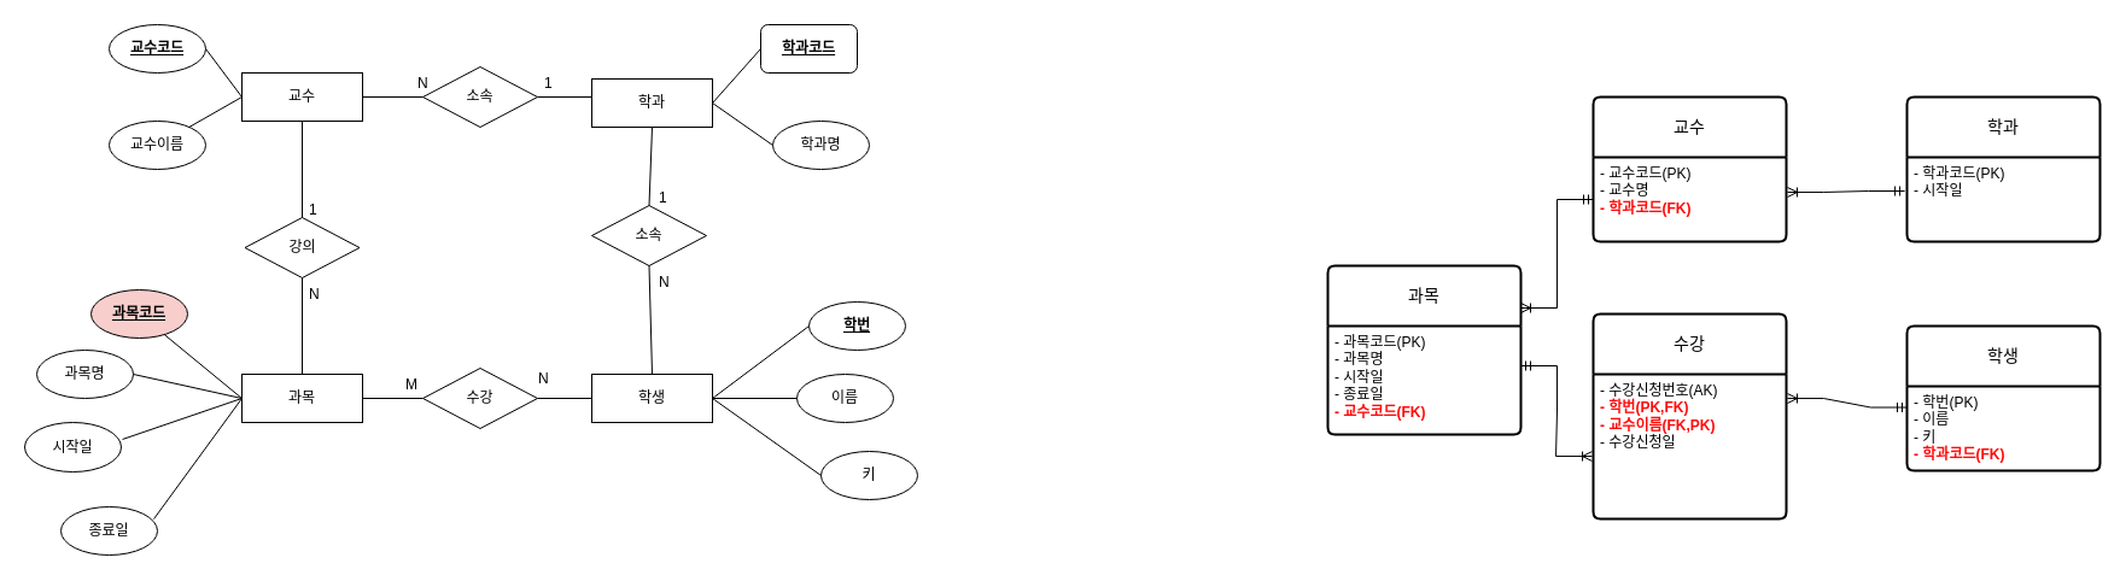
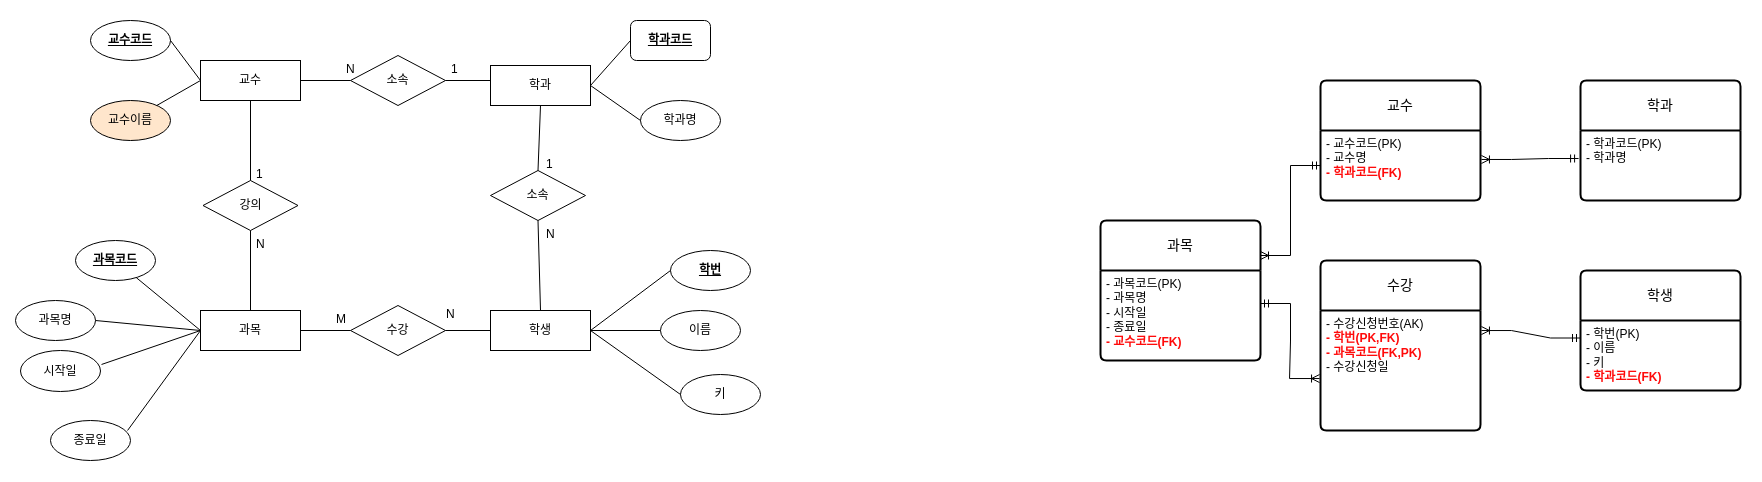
  <mxCell id="0" />
  <mxCell id="1" parent="0" />
  <mxCell id="2" value="이름" style="ellipse;whiteSpace=wrap;html=1;" vertex="1" parent="1"><mxGeometry x="660" y="310" width="80" height="40" as="geometry" /></mxCell>
  <mxCell id="3" value="&lt;b&gt;&lt;u&gt;학번&lt;/u&gt;&lt;/b&gt;" style="ellipse;whiteSpace=wrap;html=1;" vertex="1" parent="1"><mxGeometry x="670" y="250" width="80" height="40" as="geometry" /></mxCell>
  <mxCell id="4" value="키" style="ellipse;whiteSpace=wrap;html=1;" vertex="1" parent="1"><mxGeometry x="680" y="374" width="80" height="40" as="geometry" /></mxCell>
  <mxCell id="5" value="&lt;b&gt;&lt;u&gt;교수코드&lt;/u&gt;&lt;/b&gt;" style="ellipse;whiteSpace=wrap;html=1;" vertex="1" parent="1"><mxGeometry x="90" y="20" width="80" height="40" as="geometry" /></mxCell>
- <mxCell id="6" value="교수이름" style="ellipse;whiteSpace=wrap;html=1;" vertex="1" parent="1"><mxGeometry x="90" y="100" width="80" height="40" as="geometry" /></mxCell>
- <mxCell id="7" value="&lt;b&gt;&lt;u&gt;과목코드&lt;/u&gt;&lt;/b&gt;" style="ellipse;whiteSpace=wrap;html=1;fillColor=#f8cecc;" vertex="1" parent="1"><mxGeometry x="75" y="240" width="80" height="40" as="geometry" /></mxCell>
+ <mxCell id="6" value="교수이름" style="ellipse;whiteSpace=wrap;html=1;fillColor=#ffe6cc;" vertex="1" parent="1"><mxGeometry x="90" y="100" width="80" height="40" as="geometry" /></mxCell>
+ <mxCell id="7" value="&lt;b&gt;&lt;u&gt;과목코드&lt;/u&gt;&lt;/b&gt;" style="ellipse;whiteSpace=wrap;html=1;" vertex="1" parent="1"><mxGeometry x="75" y="240" width="80" height="40" as="geometry" /></mxCell>
  <mxCell id="8" value="시작일" style="ellipse;whiteSpace=wrap;html=1;" vertex="1" parent="1"><mxGeometry x="20" y="350" width="80" height="41" as="geometry" /></mxCell>
  <mxCell id="9" value="종료일" style="ellipse;whiteSpace=wrap;html=1;" vertex="1" parent="1"><mxGeometry x="50" y="420" width="80" height="40" as="geometry" /></mxCell>
- <mxCell id="10" value="과목명" style="ellipse;whiteSpace=wrap;html=1;" vertex="1" parent="1"><mxGeometry x="30" y="290" width="80" height="40" as="geometry" /></mxCell>
+ <mxCell id="10" value="과목명" style="ellipse;whiteSpace=wrap;html=1;" vertex="1" parent="1"><mxGeometry x="15" y="300" width="80" height="40" as="geometry" /></mxCell>
  <mxCell id="11" value="교수" style="whiteSpace=wrap;html=1;align=center;" vertex="1" parent="1"><mxGeometry x="200" y="60" width="100" height="40" as="geometry" /></mxCell>
  <mxCell id="12" value="학과" style="whiteSpace=wrap;html=1;align=center;" vertex="1" parent="1"><mxGeometry x="490" y="65" width="100" height="40" as="geometry" /></mxCell>
  <mxCell id="13" value="&lt;b&gt;&lt;u&gt;학과코드&lt;/u&gt;&lt;/b&gt;" style="whiteSpace=wrap;html=1;rounded=1;" vertex="1" parent="1"><mxGeometry x="630" y="20" width="80" height="40" as="geometry" /></mxCell>
  <mxCell id="14" value="학과명" style="ellipse;whiteSpace=wrap;html=1;" vertex="1" parent="1"><mxGeometry x="640" y="100" width="80" height="40" as="geometry" /></mxCell>
  <mxCell id="15" value="소속" style="shape=rhombus;perimeter=rhombusPerimeter;whiteSpace=wrap;html=1;align=center;" vertex="1" parent="1"><mxGeometry x="350" y="55" width="95" height="50" as="geometry" /></mxCell>
  <mxCell id="16" value="과목" style="whiteSpace=wrap;html=1;align=center;" vertex="1" parent="1"><mxGeometry x="200" y="310" width="100" height="40" as="geometry" /></mxCell>
  <mxCell id="17" value="학생" style="whiteSpace=wrap;html=1;align=center;" vertex="1" parent="1"><mxGeometry x="490" y="310" width="100" height="40" as="geometry" /></mxCell>
  <mxCell id="18" value="강의" style="shape=rhombus;perimeter=rhombusPerimeter;whiteSpace=wrap;html=1;align=center;" vertex="1" parent="1"><mxGeometry x="202.5" y="180" width="95" height="50" as="geometry" /></mxCell>
  <mxCell id="19" value="수강" style="shape=rhombus;perimeter=rhombusPerimeter;whiteSpace=wrap;html=1;align=center;" vertex="1" parent="1"><mxGeometry x="350" y="305" width="95" height="50" as="geometry" /></mxCell>
  <mxCell id="20" value="소속" style="shape=rhombus;perimeter=rhombusPerimeter;whiteSpace=wrap;html=1;align=center;" vertex="1" parent="1"><mxGeometry x="490" y="170" width="95" height="50" as="geometry" /></mxCell>
  <mxCell id="21" value="" style="endArrow=none;html=1;rounded=0;exitX=0.5;exitY=1;exitDx=0;exitDy=0;entryX=0.5;entryY=0;entryDx=0;entryDy=0;" edge="1" parent="1" source="11" target="18"><mxGeometry relative="1" as="geometry"><mxPoint x="300" y="240" as="sourcePoint" /><mxPoint x="460" y="240" as="targetPoint" /></mxGeometry></mxCell>
  <mxCell id="22" value="" style="endArrow=none;html=1;rounded=0;exitX=0.5;exitY=1;exitDx=0;exitDy=0;entryX=0.5;entryY=0;entryDx=0;entryDy=0;" edge="1" parent="1" source="18" target="16"><mxGeometry relative="1" as="geometry"><mxPoint x="270" y="120" as="sourcePoint" /><mxPoint x="270" y="200" as="targetPoint" /></mxGeometry></mxCell>
  <mxCell id="23" value="1" style="text;strokeColor=none;fillColor=none;spacingLeft=4;spacingRight=4;overflow=hidden;rotatable=0;points=[[0,0.5],[1,0.5]];portConstraint=eastwest;fontSize=12;whiteSpace=wrap;html=1;" vertex="1" parent="1"><mxGeometry x="250" y="160" width="40" height="30" as="geometry" /></mxCell>
  <mxCell id="24" value="N" style="text;strokeColor=none;fillColor=none;spacingLeft=4;spacingRight=4;overflow=hidden;rotatable=0;points=[[0,0.5],[1,0.5]];portConstraint=eastwest;fontSize=12;whiteSpace=wrap;html=1;" vertex="1" parent="1"><mxGeometry x="250" y="230" width="40" height="30" as="geometry" /></mxCell>
  <mxCell id="25" value="" style="endArrow=none;html=1;rounded=0;exitX=1;exitY=0.5;exitDx=0;exitDy=0;entryX=0;entryY=0.5;entryDx=0;entryDy=0;" edge="1" parent="1" source="11" target="15"><mxGeometry relative="1" as="geometry"><mxPoint x="300" y="240" as="sourcePoint" /><mxPoint x="460" y="240" as="targetPoint" /></mxGeometry></mxCell>
  <mxCell id="26" value="" style="endArrow=none;html=1;rounded=0;exitX=1;exitY=0.5;exitDx=0;exitDy=0;" edge="1" parent="1" source="15"><mxGeometry relative="1" as="geometry"><mxPoint x="310" y="90" as="sourcePoint" /><mxPoint x="490" y="80" as="targetPoint" /></mxGeometry></mxCell>
  <mxCell id="27" value="" style="endArrow=none;html=1;rounded=0;exitX=0.5;exitY=1;exitDx=0;exitDy=0;entryX=0.5;entryY=0;entryDx=0;entryDy=0;" edge="1" parent="1" source="12" target="20"><mxGeometry relative="1" as="geometry"><mxPoint x="310" y="90" as="sourcePoint" /><mxPoint x="360" y="90" as="targetPoint" /></mxGeometry></mxCell>
  <mxCell id="28" value="" style="endArrow=none;html=1;rounded=0;exitX=0.5;exitY=1;exitDx=0;exitDy=0;entryX=0.5;entryY=0;entryDx=0;entryDy=0;" edge="1" parent="1" source="20" target="17"><mxGeometry relative="1" as="geometry"><mxPoint x="550" y="115" as="sourcePoint" /><mxPoint x="548" y="180" as="targetPoint" /></mxGeometry></mxCell>
  <mxCell id="29" value="" style="endArrow=none;html=1;rounded=0;entryX=0;entryY=0.5;entryDx=0;entryDy=0;" edge="1" parent="1" source="16" target="19"><mxGeometry relative="1" as="geometry"><mxPoint x="548" y="230" as="sourcePoint" /><mxPoint x="545" y="320" as="targetPoint" /></mxGeometry></mxCell>
  <mxCell id="30" value="" style="endArrow=none;html=1;rounded=0;entryX=0;entryY=0.5;entryDx=0;entryDy=0;exitX=1;exitY=0.5;exitDx=0;exitDy=0;" edge="1" parent="1" source="19" target="17"><mxGeometry relative="1" as="geometry"><mxPoint x="310" y="338" as="sourcePoint" /><mxPoint x="360" y="335" as="targetPoint" /></mxGeometry></mxCell>
  <mxCell id="31" value="N" style="text;strokeColor=none;fillColor=none;spacingLeft=4;spacingRight=4;overflow=hidden;rotatable=0;points=[[0,0.5],[1,0.5]];portConstraint=eastwest;fontSize=12;whiteSpace=wrap;html=1;" vertex="1" parent="1"><mxGeometry x="440" y="300" width="40" height="30" as="geometry" /></mxCell>
  <mxCell id="32" value="M" style="text;strokeColor=none;fillColor=none;spacingLeft=4;spacingRight=4;overflow=hidden;rotatable=0;points=[[0,0.5],[1,0.5]];portConstraint=eastwest;fontSize=12;whiteSpace=wrap;html=1;" vertex="1" parent="1"><mxGeometry x="330" y="305" width="40" height="30" as="geometry" /></mxCell>
  <mxCell id="33" value="N" style="text;strokeColor=none;fillColor=none;spacingLeft=4;spacingRight=4;overflow=hidden;rotatable=0;points=[[0,0.5],[1,0.5]];portConstraint=eastwest;fontSize=12;whiteSpace=wrap;html=1;" vertex="1" parent="1"><mxGeometry x="540" y="220" width="40" height="30" as="geometry" /></mxCell>
  <mxCell id="34" value="1" style="text;strokeColor=none;fillColor=none;spacingLeft=4;spacingRight=4;overflow=hidden;rotatable=0;points=[[0,0.5],[1,0.5]];portConstraint=eastwest;fontSize=12;whiteSpace=wrap;html=1;" vertex="1" parent="1"><mxGeometry x="540" y="150" width="40" height="30" as="geometry" /></mxCell>
  <mxCell id="35" value="1" style="text;strokeColor=none;fillColor=none;spacingLeft=4;spacingRight=4;overflow=hidden;rotatable=0;points=[[0,0.5],[1,0.5]];portConstraint=eastwest;fontSize=12;whiteSpace=wrap;html=1;" vertex="1" parent="1"><mxGeometry x="445" y="55" width="40" height="30" as="geometry" /></mxCell>
  <mxCell id="36" value="N" style="text;strokeColor=none;fillColor=none;spacingLeft=4;spacingRight=4;overflow=hidden;rotatable=0;points=[[0,0.5],[1,0.5]];portConstraint=eastwest;fontSize=12;whiteSpace=wrap;html=1;" vertex="1" parent="1"><mxGeometry x="340" y="55" width="40" height="30" as="geometry" /></mxCell>
  <mxCell id="37" value="" style="endArrow=none;html=1;rounded=0;exitX=1;exitY=0.5;exitDx=0;exitDy=0;entryX=0;entryY=0.5;entryDx=0;entryDy=0;" edge="1" parent="1" source="5" target="11"><mxGeometry relative="1" as="geometry"><mxPoint x="260" y="110" as="sourcePoint" /><mxPoint x="260" y="190" as="targetPoint" /></mxGeometry></mxCell>
  <mxCell id="38" value="" style="endArrow=none;html=1;rounded=0;" edge="1" parent="1" target="6"><mxGeometry relative="1" as="geometry"><mxPoint x="200" y="80" as="sourcePoint" /><mxPoint x="270" y="200" as="targetPoint" /></mxGeometry></mxCell>
  <mxCell id="39" value="" style="endArrow=none;html=1;rounded=0;entryX=0;entryY=0.5;entryDx=0;entryDy=0;" edge="1" parent="1" source="7" target="16"><mxGeometry relative="1" as="geometry"><mxPoint x="300" y="240" as="sourcePoint" /><mxPoint x="460" y="240" as="targetPoint" /></mxGeometry></mxCell>
  <mxCell id="40" value="" style="endArrow=none;html=1;rounded=0;exitX=1;exitY=0.5;exitDx=0;exitDy=0;" edge="1" parent="1" source="10"><mxGeometry relative="1" as="geometry"><mxPoint x="280" y="130" as="sourcePoint" /><mxPoint x="200" y="330" as="targetPoint" /></mxGeometry></mxCell>
  <mxCell id="41" value="" style="endArrow=none;html=1;rounded=0;exitX=1.013;exitY=0.341;exitDx=0;exitDy=0;entryX=0;entryY=0.5;entryDx=0;entryDy=0;exitPerimeter=0;" edge="1" parent="1" source="8" target="16"><mxGeometry relative="1" as="geometry"><mxPoint x="290" y="140" as="sourcePoint" /><mxPoint x="290" y="220" as="targetPoint" /></mxGeometry></mxCell>
  <mxCell id="42" value="" style="endArrow=none;html=1;rounded=0;exitX=0.963;exitY=0.25;exitDx=0;exitDy=0;exitPerimeter=0;" edge="1" parent="1" source="9"><mxGeometry relative="1" as="geometry"><mxPoint x="300" y="150" as="sourcePoint" /><mxPoint x="200" y="330" as="targetPoint" /></mxGeometry></mxCell>
  <mxCell id="43" value="" style="endArrow=none;html=1;rounded=0;exitX=0;exitY=0.5;exitDx=0;exitDy=0;entryX=1;entryY=0.5;entryDx=0;entryDy=0;" edge="1" parent="1" source="13" target="12"><mxGeometry relative="1" as="geometry"><mxPoint x="310" y="160" as="sourcePoint" /><mxPoint x="310" y="240" as="targetPoint" /></mxGeometry></mxCell>
  <mxCell id="44" value="" style="endArrow=none;html=1;rounded=0;exitX=0;exitY=0.5;exitDx=0;exitDy=0;entryX=1;entryY=0.5;entryDx=0;entryDy=0;" edge="1" parent="1" source="14" target="12"><mxGeometry relative="1" as="geometry"><mxPoint x="320" y="170" as="sourcePoint" /><mxPoint x="320" y="250" as="targetPoint" /></mxGeometry></mxCell>
  <mxCell id="45" value="" style="endArrow=none;html=1;rounded=0;exitX=0;exitY=0.5;exitDx=0;exitDy=0;entryX=1;entryY=0.5;entryDx=0;entryDy=0;" edge="1" parent="1" source="3" target="17"><mxGeometry relative="1" as="geometry"><mxPoint x="330" y="180" as="sourcePoint" /><mxPoint x="330" y="260" as="targetPoint" /></mxGeometry></mxCell>
  <mxCell id="46" value="" style="endArrow=none;html=1;rounded=0;" edge="1" parent="1" source="2" target="17"><mxGeometry relative="1" as="geometry"><mxPoint x="340" y="190" as="sourcePoint" /><mxPoint x="340" y="270" as="targetPoint" /></mxGeometry></mxCell>
  <mxCell id="47" value="" style="endArrow=none;html=1;rounded=0;exitX=0;exitY=0.5;exitDx=0;exitDy=0;" edge="1" parent="1" source="4"><mxGeometry relative="1" as="geometry"><mxPoint x="350" y="200" as="sourcePoint" /><mxPoint x="590" y="330" as="targetPoint" /></mxGeometry></mxCell>
  <mxCell id="48" value="수강" style="swimlane;childLayout=stackLayout;horizontal=1;startSize=50;horizontalStack=0;rounded=1;fontSize=14;fontStyle=0;strokeWidth=2;resizeParent=0;resizeLast=1;shadow=0;dashed=0;align=center;arcSize=4;whiteSpace=wrap;html=1;" vertex="1" parent="1"><mxGeometry x="1320" y="260" width="160" height="170" as="geometry" /></mxCell>
- <mxCell id="49" value="- 수강신청번호(AK)&lt;br&gt;&lt;font color=&quot;#ff0a0a&quot;&gt;&lt;b&gt;- 학번(PK,FK)&lt;br&gt;- 교수이름(FK,PK)&lt;/b&gt;&lt;/font&gt;&lt;br&gt;- 수강신청일" style="align=left;strokeColor=none;fillColor=none;spacingLeft=4;fontSize=12;verticalAlign=top;resizable=0;rotatable=0;part=1;html=1;" vertex="1" parent="48"><mxGeometry y="50" width="160" height="120" as="geometry" /></mxCell>
+ <mxCell id="49" value="- 수강신청번호(AK)&lt;br&gt;&lt;font color=&quot;#ff0a0a&quot;&gt;&lt;b&gt;- 학번(PK,FK)&lt;br&gt;- 과목코드(FK,PK)&lt;/b&gt;&lt;/font&gt;&lt;br&gt;- 수강신청일" style="align=left;strokeColor=none;fillColor=none;spacingLeft=4;fontSize=12;verticalAlign=top;resizable=0;rotatable=0;part=1;html=1;" vertex="1" parent="48"><mxGeometry y="50" width="160" height="120" as="geometry" /></mxCell>
  <mxCell id="50" value="학생" style="swimlane;childLayout=stackLayout;horizontal=1;startSize=50;horizontalStack=0;rounded=1;fontSize=14;fontStyle=0;strokeWidth=2;resizeParent=0;resizeLast=1;shadow=0;dashed=0;align=center;arcSize=4;whiteSpace=wrap;html=1;" vertex="1" parent="1"><mxGeometry x="1580" y="270" width="160" height="120" as="geometry" /></mxCell>
  <mxCell id="51" value="- 학번(PK)&lt;br&gt;- 이름&lt;br&gt;- 키&lt;br&gt;&lt;b&gt;&lt;font color=&quot;#ff0a0a&quot;&gt;- 학과코드(FK)&lt;/font&gt;&lt;/b&gt;" style="align=left;strokeColor=none;fillColor=none;spacingLeft=4;fontSize=12;verticalAlign=top;resizable=0;rotatable=0;part=1;html=1;" vertex="1" parent="50"><mxGeometry y="50" width="160" height="70" as="geometry" /></mxCell>
  <mxCell id="52" value="과목" style="swimlane;childLayout=stackLayout;horizontal=1;startSize=50;horizontalStack=0;rounded=1;fontSize=14;fontStyle=0;strokeWidth=2;resizeParent=0;resizeLast=1;shadow=0;dashed=0;align=center;arcSize=4;whiteSpace=wrap;html=1;" vertex="1" parent="1"><mxGeometry x="1100" y="220" width="160" height="140" as="geometry" /></mxCell>
  <mxCell id="53" value="- 과목코드(PK)&lt;br&gt;- 과목명&lt;br&gt;- 시작일&lt;br&gt;- 종료일&lt;br&gt;&lt;b&gt;&lt;font style=&quot;&quot; color=&quot;#ff0a0a&quot;&gt;- 교수코드(FK)&lt;/font&gt;&lt;/b&gt;" style="align=left;strokeColor=none;fillColor=none;spacingLeft=4;fontSize=12;verticalAlign=top;resizable=0;rotatable=0;part=1;html=1;" vertex="1" parent="52"><mxGeometry y="50" width="160" height="90" as="geometry" /></mxCell>
  <mxCell id="54" value="학과" style="swimlane;childLayout=stackLayout;horizontal=1;startSize=50;horizontalStack=0;rounded=1;fontSize=14;fontStyle=0;strokeWidth=2;resizeParent=0;resizeLast=1;shadow=0;dashed=0;align=center;arcSize=4;whiteSpace=wrap;html=1;" vertex="1" parent="1"><mxGeometry x="1580" y="80" width="160" height="120" as="geometry" /></mxCell>
- <mxCell id="55" value="- 학과코드(PK)&lt;br&gt;- 시작일" style="align=left;strokeColor=none;fillColor=none;spacingLeft=4;fontSize=12;verticalAlign=top;resizable=0;rotatable=0;part=1;html=1;" vertex="1" parent="54"><mxGeometry y="50" width="160" height="70" as="geometry" /></mxCell>
+ <mxCell id="55" value="- 학과코드(PK)&lt;br&gt;- 학과명" style="align=left;strokeColor=none;fillColor=none;spacingLeft=4;fontSize=12;verticalAlign=top;resizable=0;rotatable=0;part=1;html=1;" vertex="1" parent="54"><mxGeometry y="50" width="160" height="70" as="geometry" /></mxCell>
  <mxCell id="56" value="교수" style="swimlane;childLayout=stackLayout;horizontal=1;startSize=50;horizontalStack=0;rounded=1;fontSize=14;fontStyle=0;strokeWidth=2;resizeParent=0;resizeLast=1;shadow=0;dashed=0;align=center;arcSize=4;whiteSpace=wrap;html=1;" vertex="1" parent="1"><mxGeometry x="1320" y="80" width="160" height="120" as="geometry" /></mxCell>
  <mxCell id="57" value="- 교수코드(PK)&lt;br&gt;- 교수명&lt;br&gt;&lt;font color=&quot;#ff0a0a&quot;&gt;&lt;b&gt;- 학과코드(FK)&lt;/b&gt;&lt;/font&gt;" style="align=left;strokeColor=none;fillColor=none;spacingLeft=4;fontSize=12;verticalAlign=top;resizable=0;rotatable=0;part=1;html=1;" vertex="1" parent="56"><mxGeometry y="50" width="160" height="70" as="geometry" /></mxCell>
  <mxCell id="58" value="" style="edgeStyle=entityRelationEdgeStyle;fontSize=12;html=1;endArrow=ERoneToMany;startArrow=ERmandOne;rounded=0;exitX=-0.012;exitY=0.4;exitDx=0;exitDy=0;exitPerimeter=0;entryX=1.006;entryY=0.414;entryDx=0;entryDy=0;entryPerimeter=0;" edge="1" parent="1" source="55" target="57"><mxGeometry width="100" height="100" relative="1" as="geometry"><mxPoint x="1540" y="229.52" as="sourcePoint" /><mxPoint x="1670.96" y="220" as="targetPoint" /><Array as="points"><mxPoint x="1670.96" y="252.5" /></Array></mxGeometry></mxCell>
  <mxCell id="59" value="" style="edgeStyle=entityRelationEdgeStyle;fontSize=12;html=1;endArrow=ERoneToMany;startArrow=ERmandOne;rounded=0;exitX=0;exitY=0.5;exitDx=0;exitDy=0;entryX=1;entryY=0.25;entryDx=0;entryDy=0;" edge="1" parent="1" source="57" target="52"><mxGeometry width="100" height="100" relative="1" as="geometry"><mxPoint x="870" y="370" as="sourcePoint" /><mxPoint x="970" y="270" as="targetPoint" /></mxGeometry></mxCell>
  <mxCell id="60" value="" style="edgeStyle=entityRelationEdgeStyle;fontSize=12;html=1;endArrow=ERoneToMany;startArrow=ERmandOne;rounded=0;exitX=0;exitY=0.25;exitDx=0;exitDy=0;entryX=1.006;entryY=0.167;entryDx=0;entryDy=0;entryPerimeter=0;" edge="1" parent="1" source="51" target="49"><mxGeometry width="100" height="100" relative="1" as="geometry"><mxPoint x="1200" y="450" as="sourcePoint" /><mxPoint x="1300" y="350" as="targetPoint" /><Array as="points"><mxPoint x="1540" y="330" /></Array></mxGeometry></mxCell>
  <mxCell id="61" value="" style="edgeStyle=entityRelationEdgeStyle;fontSize=12;html=1;endArrow=ERoneToMany;startArrow=ERmandOne;rounded=0;entryX=-0.006;entryY=0.567;entryDx=0;entryDy=0;entryPerimeter=0;" edge="1" parent="1" target="49"><mxGeometry width="100" height="100" relative="1" as="geometry"><mxPoint x="1260" y="303" as="sourcePoint" /><mxPoint x="1320" y="410" as="targetPoint" /></mxGeometry></mxCell>
